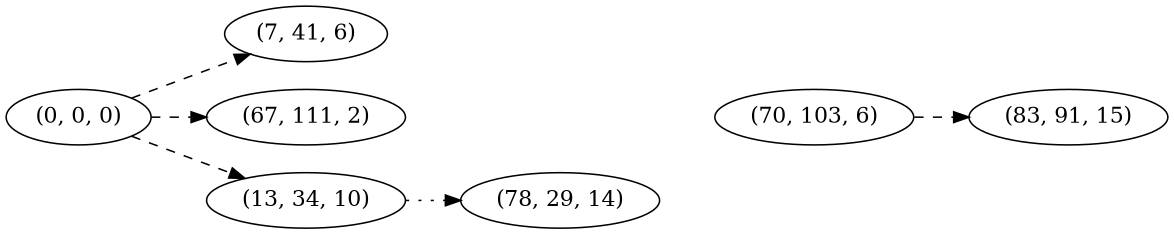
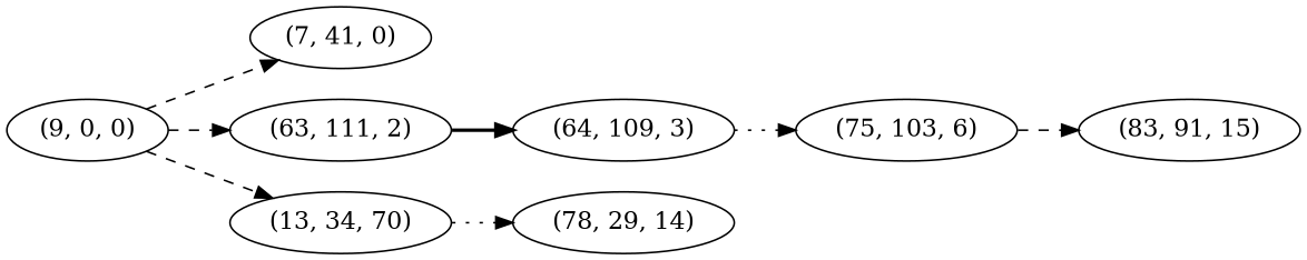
  digraph {
    rankdir=LR
    edge [style=dashed]
-   "(0, 0, 0)"
-   "(7, 41, 6)"
-   "(63, 111, 2)" [label="(67, 111, 2)"]
-   "(13, 34, 10)"
+   "(0, 0, 0)" [label="(9, 0, 0)"]
+   "(7, 41, 6)" [label="(7, 41, 0)"]
+   "(63, 111, 2)"
+   "(13, 34, 10)" [label="(13, 34, 70)"]
+   "(64, 109, 3)"
    n6 [label="(78, 29, 14)"]
-   "(70, 103, 6)"
+   "(70, 103, 6)" [label="(75, 103, 6)"]
    n8 [label="(83, 91, 15)"]
    "(0, 0, 0)" -> "(7, 41, 6)"
    "(0, 0, 0)" -> "(63, 111, 2)"
    "(0, 0, 0)" -> "(13, 34, 10)"
+   "(63, 111, 2)" -> "(64, 109, 3)" [style=bold]
    "(13, 34, 10)" -> n6 [style=dotted]
+   "(64, 109, 3)" -> "(70, 103, 6)" [style=dotted]
    "(70, 103, 6)" -> n8
  }
